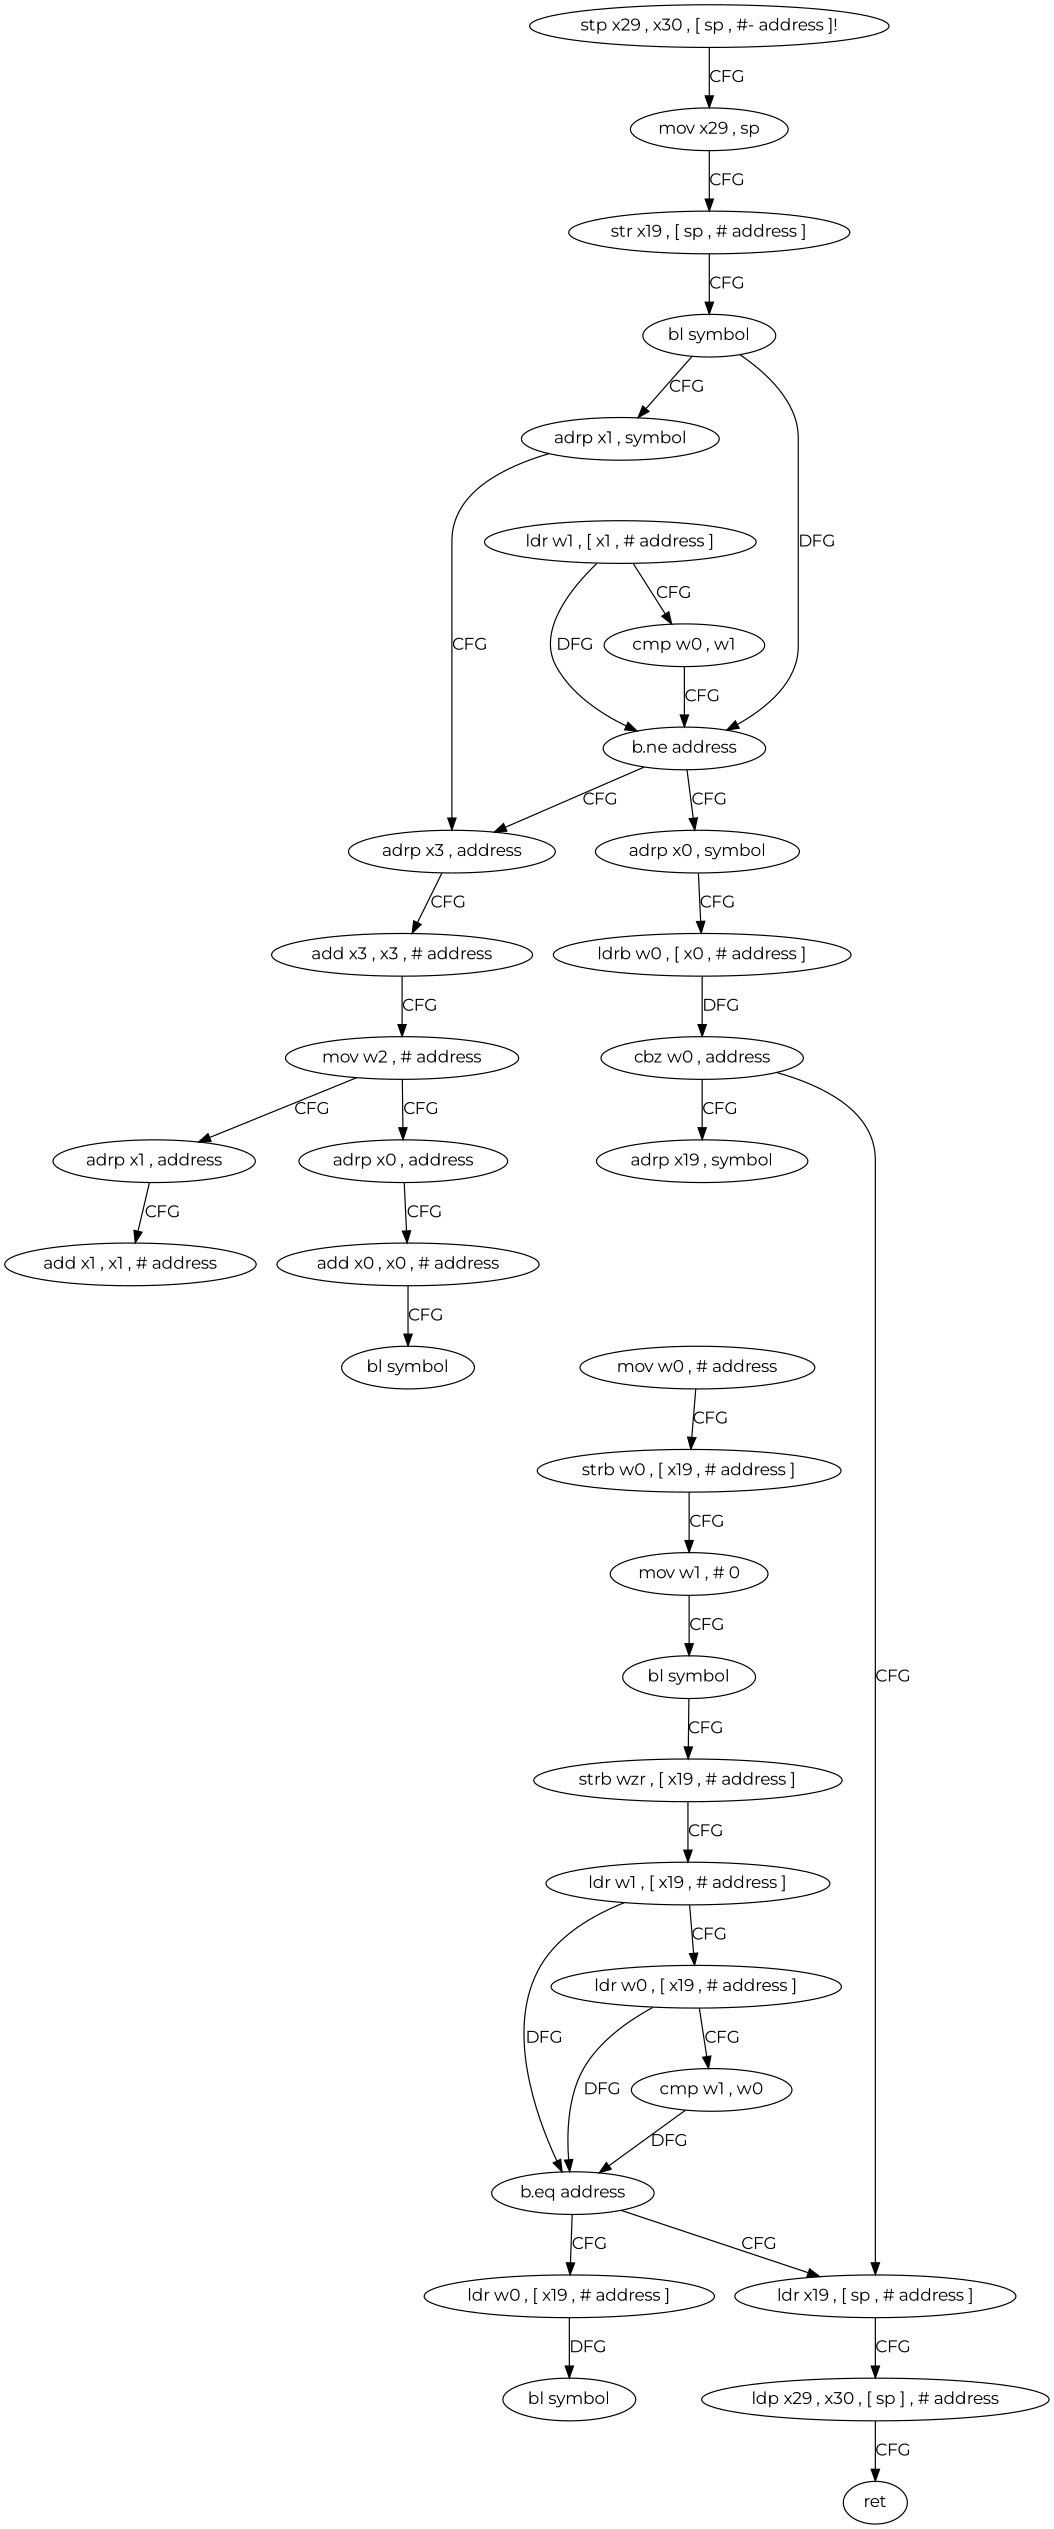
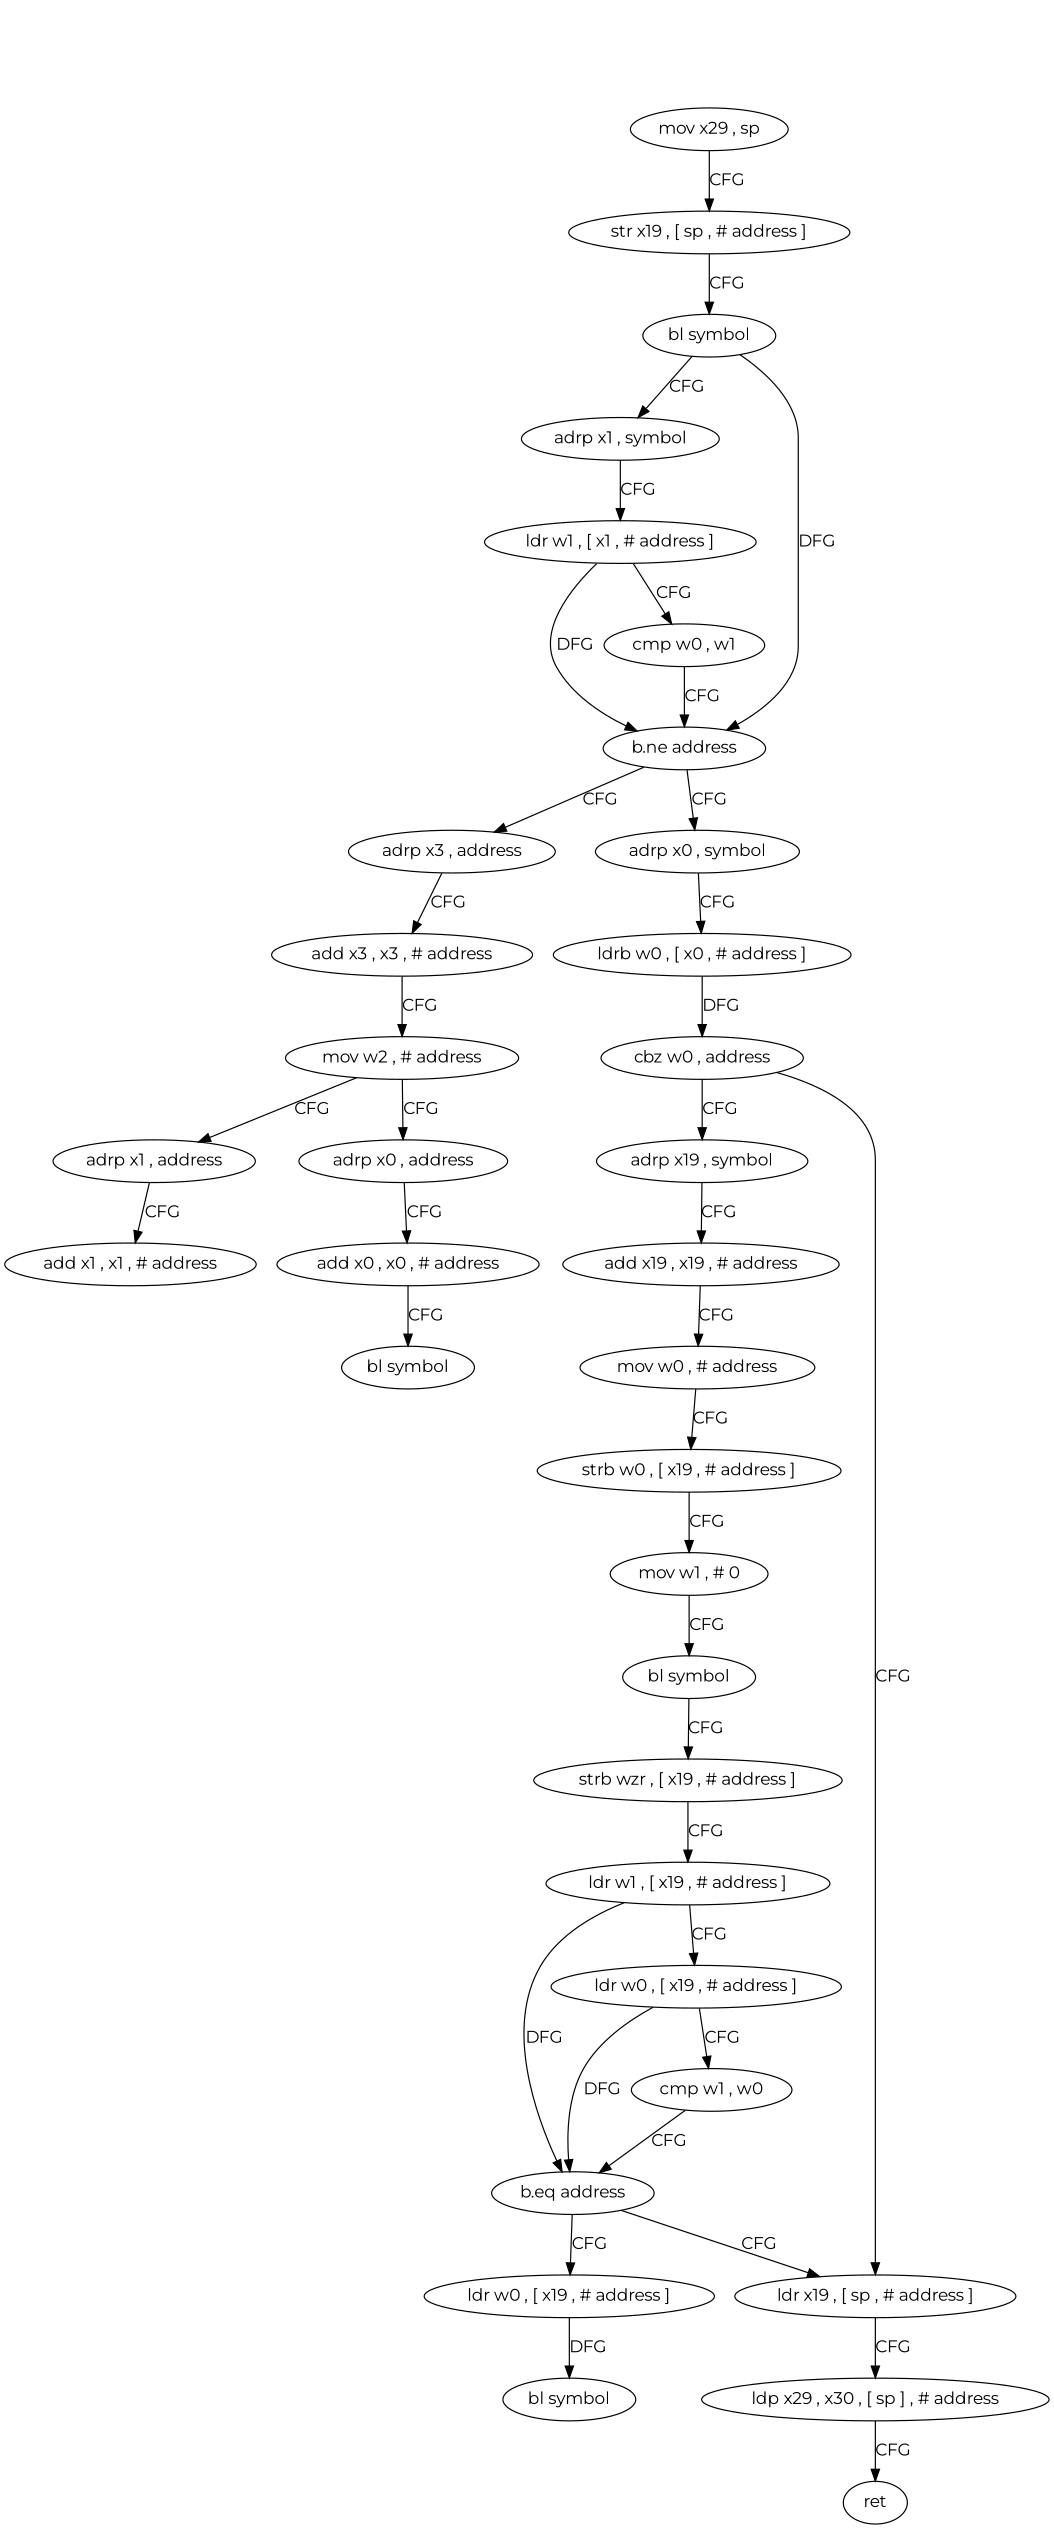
  digraph {
    fontname=Montserrat
    node [fontname=Montserrat]
    edge [fontname=Montserrat]
-   n1 [label="stp x29 , x30 , [ sp , #- address ]!"]
    n2 [label="mov x29 , sp"]
    n3 [label="str x19 , [ sp , # address ]"]
    n4 [label="bl symbol"]
    n5 [label="adrp x1 , symbol"]
    n6 [label="b.ne address"]
    n7 [label="ldr w1 , [ x1 , # address ]"]
    n8 [label="adrp x3 , address"]
    n9 [label="adrp x0 , symbol"]
    n10 [label="cmp w0 , w1"]
    n11 [label="add x3 , x3 , # address"]
    n12 [label="ldrb w0 , [ x0 , # address ]"]
    n13 [label="mov w2 , # address"]
    n14 [label="cbz w0 , address"]
    n15 [label="adrp x1 , address"]
    n16 [label="adrp x0 , address"]
    n17 [label="add x1 , x1 , # address"]
    n18 [label="add x0 , x0 , # address"]
    n19 [label="bl symbol"]
    n20 [label="adrp x19 , symbol"]
    n21 [label="ldr x19 , [ sp , # address ]"]
+   n22 [label="add x19 , x19 , # address"]
    n23 [label="ldp x29 , x30 , [ sp ] , # address"]
    n24 [label="mov w0 , # address"]
    n25 [label=ret]
    n26 [label="strb w0 , [ x19 , # address ]"]
    n27 [label="mov w1 , # 0"]
    n28 [label="bl symbol"]
    n29 [label="strb wzr , [ x19 , # address ]"]
    n30 [label="ldr w1 , [ x19 , # address ]"]
    n31 [label="ldr w0 , [ x19 , # address ]"]
    n32 [label="b.eq address"]
    n33 [label="cmp w1 , w0"]
    n34 [label="ldr w0 , [ x19 , # address ]"]
    n35 [label="bl symbol"]
-   n1 -> n2 [label=CFG]
    n2 -> n3 [label=CFG]
    n3 -> n4 [label=CFG]
    n4 -> n5 [label=CFG]
    n4 -> n6 [label=DFG]
-   n5 -> n8 [label=CFG]
+   n5 -> n7 [label=CFG]
    n6 -> n8 [label=CFG]
    n6 -> n9 [label=CFG]
    n7 -> n6 [label=DFG]
    n7 -> n10 [label=CFG]
    n8 -> n11 [label=CFG]
    n9 -> n12 [label=CFG]
    n10 -> n6 [label=CFG]
    n11 -> n13 [label=CFG]
    n12 -> n14 [label=DFG]
    n13 -> n15 [label=CFG]
    n13 -> n16 [label=CFG]
    n14 -> n20 [label=CFG]
    n14 -> n21 [label=CFG]
    n15 -> n17 [label=CFG]
    n16 -> n18 [label=CFG]
    n18 -> n19 [label=CFG]
+   n20 -> n22 [label=CFG]
    n21 -> n23 [label=CFG]
+   n22 -> n24 [label=CFG]
    n23 -> n25 [label=CFG]
    n24 -> n26 [label=CFG]
    n26 -> n27 [label=CFG]
    n27 -> n28 [label=CFG]
    n28 -> n29 [label=CFG]
    n29 -> n30 [label=CFG]
    n30 -> n31 [label=CFG]
    n30 -> n32 [label=DFG]
    n31 -> n32 [label=DFG]
    n31 -> n33 [label=CFG]
    n32 -> n21 [label=CFG]
    n32 -> n34 [label=CFG]
-   n33 -> n32 [label=DFG]
+   n33 -> n32 [label=CFG]
    n34 -> n35 [label=DFG]
  }
